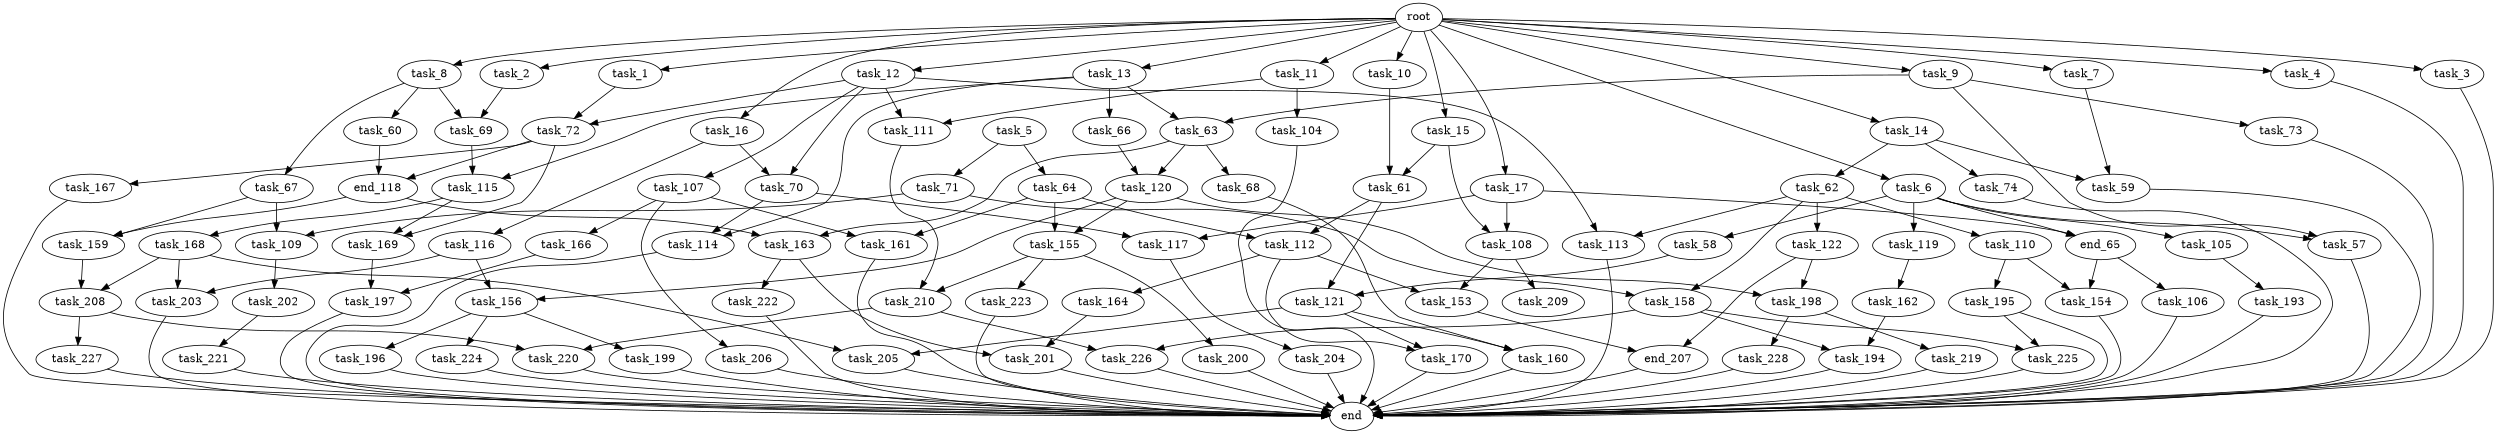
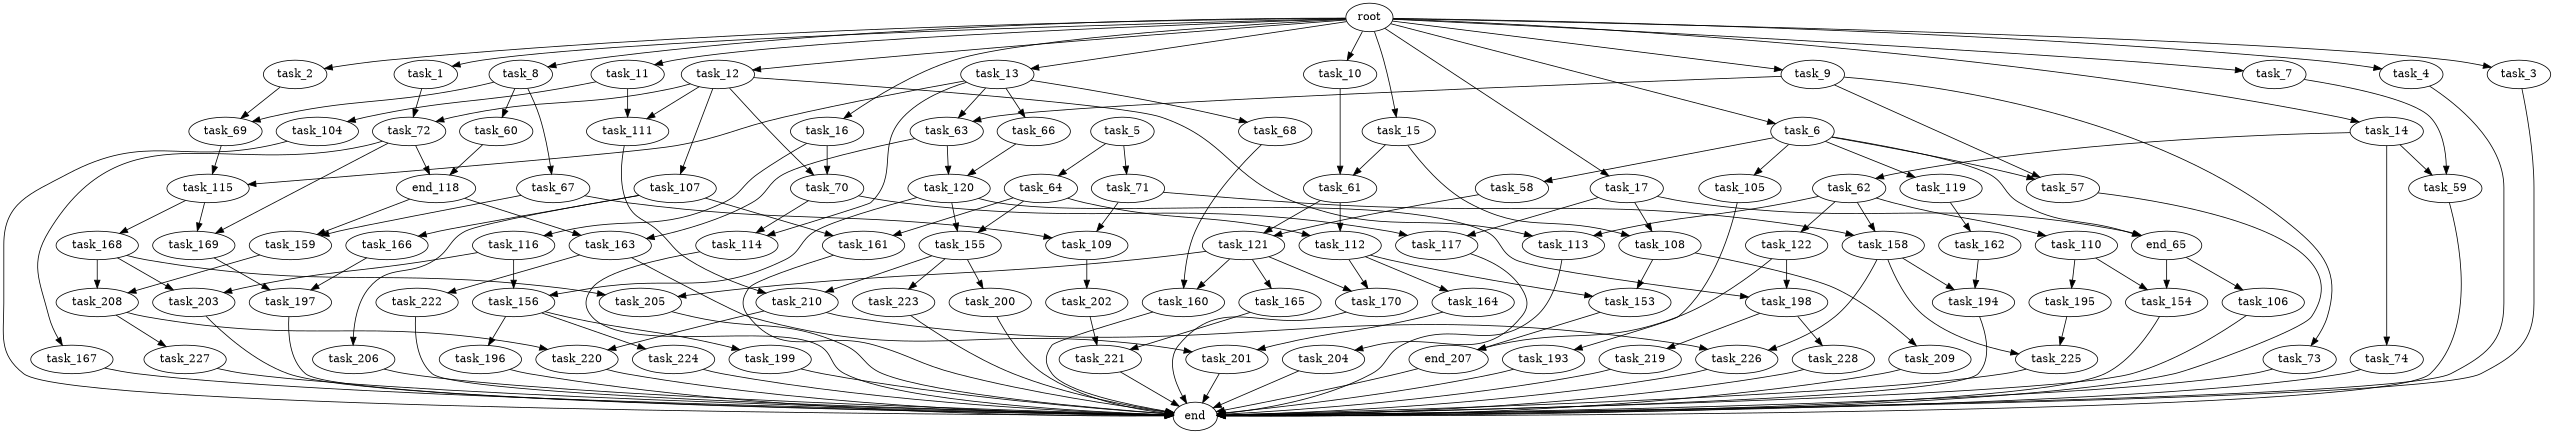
  digraph {
    n1 [label=end_207]
    end
    task_16
    task_70
    task_116
    task_114
    task_117
    task_203
    task_156
    task_57
    task_168
    task_208
    task_205
    task_227
    task_220
    task_155
    task_200
    task_210
    task_223
    task_226
    task_158
    task_225
    task_194
    task_12
    task_113
    task_111
    task_72
    task_107
    n29 [label=end_118]
    task_169
    task_167
    task_166
    task_161
    task_206
    task_119
    task_162
    task_13
    task_68
    task_63
    task_115
    task_66
    task_160
    task_163
    task_120
    task_110
    task_154
    task_195
    task_58
    task_121
+   task_165
    task_170
    task_204
    task_228
    task_62
    task_122
    task_198
    task_219
    task_8
    task_69
    task_60
    task_67
    task_159
    task_109
    task_1
    task_108
    task_209
    task_153
    task_199
    task_196
    task_224
    task_6
    n72 [label=end_65]
    task_105
    task_106
    task_193
    task_197
    task_5
    task_64
    task_71
    task_112
    task_201
    task_222
    root
    task_7
    task_11
    task_4
    task_10
    task_14
    task_15
    task_3
    task_9
    task_2
    task_17
    task_59
    task_104
    task_61
    task_74
    task_73
    task_202
    task_221
    task_164
    n1 -> end
    task_16 -> task_70
    task_16 -> task_116
    task_70 -> task_114
    task_70 -> task_117
    task_116 -> task_203
    task_116 -> task_156
    task_114 -> end
    task_117 -> task_204
    task_203 -> end
    task_156 -> task_199
    task_156 -> task_196
    task_156 -> task_224
    task_57 -> end
    task_168 -> task_203
    task_168 -> task_208
    task_168 -> task_205
    task_208 -> task_227
    task_208 -> task_220
    task_205 -> end
    task_227 -> end
    task_220 -> end
    task_155 -> task_200
    task_155 -> task_210
    task_155 -> task_223
    task_200 -> end
    task_210 -> task_220
    task_210 -> task_226
    task_223 -> end
    task_226 -> end
    task_158 -> task_226
    task_158 -> task_225
    task_158 -> task_194
    task_225 -> end
    task_194 -> end
    task_12 -> task_70
    task_12 -> task_113
    task_12 -> task_111
    task_12 -> task_72
    task_12 -> task_107
    task_113 -> end
    task_111 -> task_210
    task_72 -> n29
    task_72 -> task_169
    task_72 -> task_167
    task_107 -> task_166
    task_107 -> task_161
    task_107 -> task_206
    n29 -> task_163
    n29 -> task_159
    task_169 -> task_197
    task_167 -> end
    task_166 -> task_197
    task_161 -> end
    task_206 -> end
    task_119 -> task_162
    task_162 -> task_194
    task_13 -> task_114
-   task_63 -> task_68
+   task_13 -> task_68
    task_13 -> task_63
    task_13 -> task_115
    task_13 -> task_66
    task_68 -> task_160
    task_63 -> task_163
    task_63 -> task_120
    task_115 -> task_168
    task_115 -> task_169
    task_66 -> task_120
    task_160 -> end
    task_163 -> task_201
    task_163 -> task_222
    task_120 -> task_156
    task_120 -> task_155
    task_120 -> task_198
    task_110 -> task_154
    task_110 -> task_195
    task_154 -> end
    task_195 -> task_225
    task_58 -> task_121
    task_121 -> task_205
    task_121 -> task_160
+   task_121 -> task_165
    task_121 -> task_170
+   task_165 -> task_221
    task_170 -> end
    task_204 -> end
    task_228 -> end
    task_62 -> task_158
    task_62 -> task_113
    task_62 -> task_110
    task_62 -> task_122
    task_122 -> n1
    task_122 -> task_198
    task_198 -> task_228
    task_198 -> task_219
    task_219 -> end
    task_8 -> task_69
    task_8 -> task_60
    task_8 -> task_67
    task_69 -> task_115
    task_60 -> n29
    task_67 -> task_159
    task_67 -> task_109
    task_159 -> task_208
    task_109 -> task_202
    task_1 -> task_72
    task_108 -> task_209
    task_108 -> task_153
-   task_195 -> end
+   task_209 -> end
    task_153 -> n1
    task_199 -> end
    task_196 -> end
    task_224 -> end
    task_6 -> task_57
    task_6 -> task_119
    task_6 -> task_58
    task_6 -> n72
    task_6 -> task_105
    n72 -> task_154
    n72 -> task_106
    task_105 -> task_193
    task_106 -> end
    task_193 -> end
    task_197 -> end
    task_5 -> task_64
    task_5 -> task_71
    task_64 -> task_155
    task_64 -> task_161
    task_64 -> task_112
    task_71 -> task_158
    task_71 -> task_109
    task_112 -> task_170
    task_112 -> task_153
    task_112 -> task_164
    task_201 -> end
    task_222 -> end
    root -> task_16
    root -> task_12
    root -> task_13
    root -> task_8
    root -> task_1
    root -> task_6
    root -> task_7
    root -> task_11
    root -> task_4
    root -> task_10
    root -> task_14
    root -> task_15
    root -> task_3
    root -> task_9
    root -> task_2
    root -> task_17
    task_7 -> task_59
    task_11 -> task_111
    task_11 -> task_104
    task_4 -> end
    task_10 -> task_61
    task_14 -> task_62
    task_14 -> task_59
    task_14 -> task_74
    task_15 -> task_108
    task_15 -> task_61
    task_3 -> end
    task_9 -> task_57
    task_9 -> task_63
    task_9 -> task_73
    task_2 -> task_69
    task_17 -> task_117
    task_17 -> task_108
    task_17 -> n72
    task_59 -> end
    task_104 -> end
    task_61 -> task_121
    task_61 -> task_112
    task_74 -> end
    task_73 -> end
    task_202 -> task_221
    task_221 -> end
    task_164 -> task_201
  }
